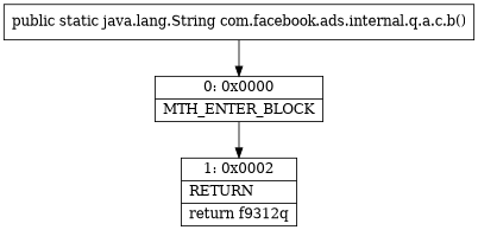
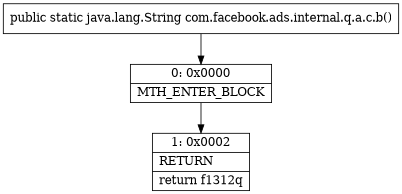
  digraph {
    node [shape=record]
    n1 [label="{0\:\ 0x0000|MTH_ENTER_BLOCK\l}"]
-   n2 [label="{1\:\ 0x0002|RETURN\l|return f9312q\l}"]
+   n2 [label="{1\:\ 0x0002|RETURN\l|return f1312q\l}"]
    n3 [label="{public static java.lang.String com.facebook.ads.internal.q.a.c.b() }"]
    n1 -> n2
    n3 -> n1
  }
